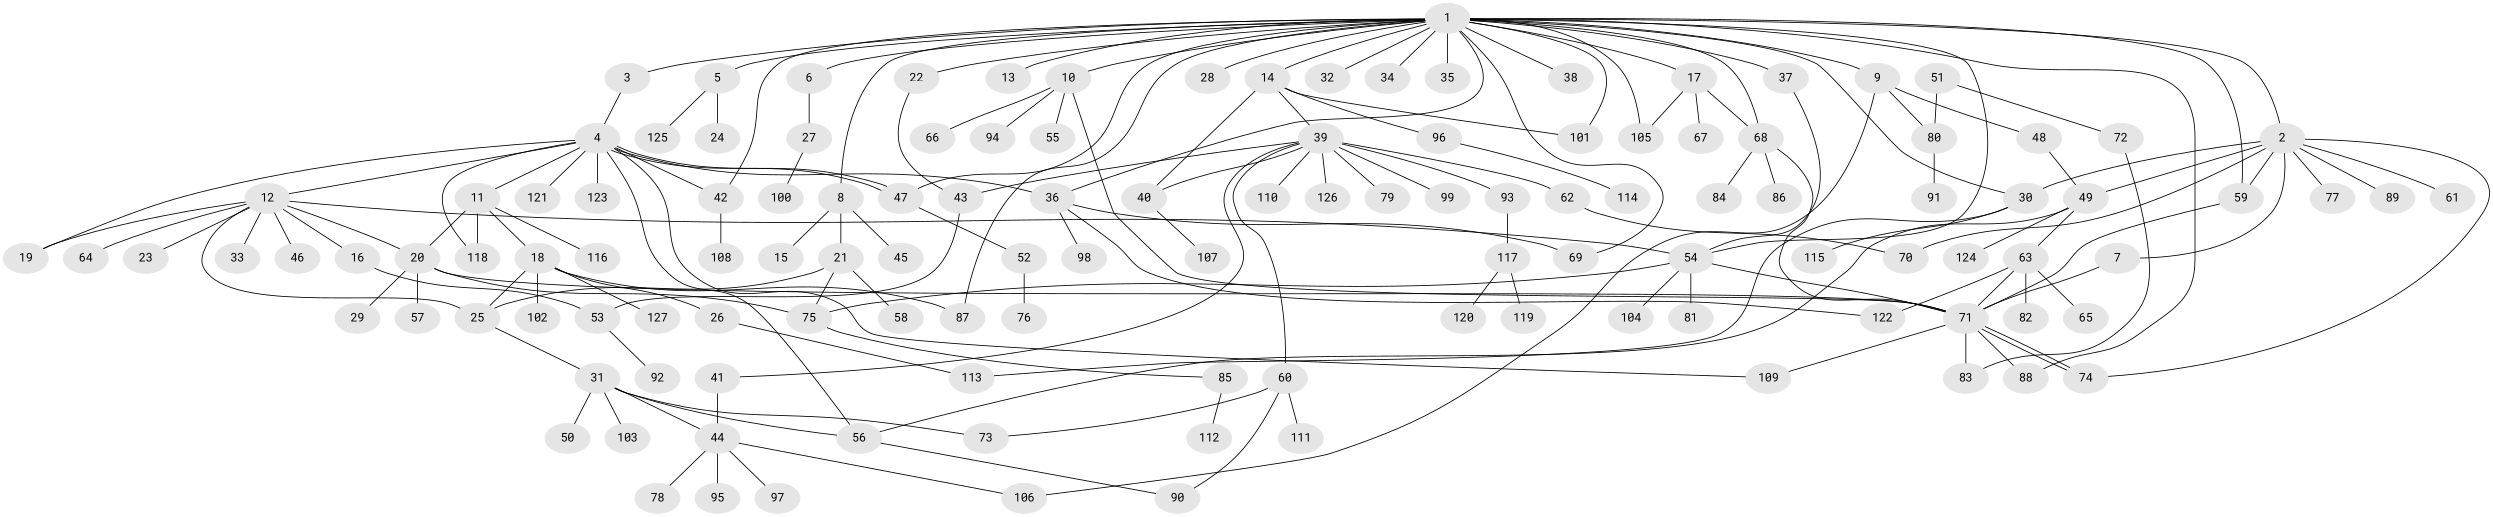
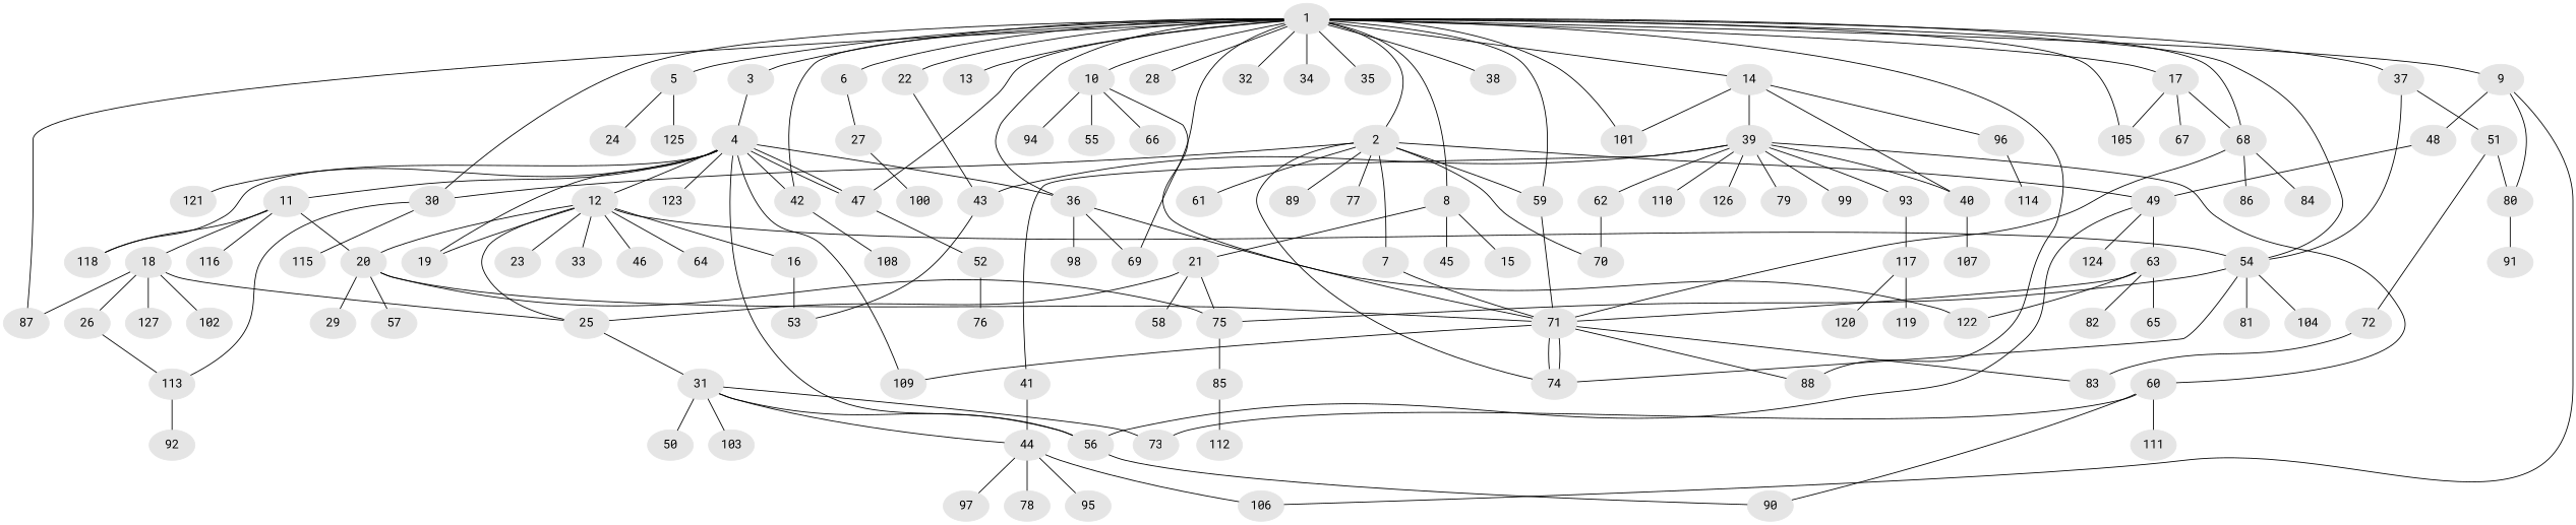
  graph {
    fontname="Roboto Mono"
    node [color=gray90 fontname="Roboto Mono" style=filled]
    edge [fontname="Roboto Mono"]
    1
    2
    3
    5
    6
    8
    9
    10
    13
    14
    17
    22
    28
    30
    32
    34
    35
    36
    37
    38
    42
    47
    54
    59
    68
    69
    87
    88
    101
    105
    7
    49
    61
    70
    74
    77
    89
    4
    24
    125
    27
    15
    21
    45
    48
    80
    106
    71
    55
    66
    94
    39
    40
    96
    67
    43
    113
    115
    98
    122
    51
    108
    52
    75
    81
    104
    84
    86
    11
    12
    19
    56
    109
    118
    121
    123
    63
    124
    18
    20
    116
    16
    23
    25
    33
    46
    64
    90
    100
    83
    58
    91
    26
    102
    127
    29
    57
    53
    31
    41
    60
    62
    79
    93
    99
    110
    126
    107
    114
    92
    85
    44
    50
    73
    103
    78
    95
    97
    72
    111
    117
    76
    65
    82
    112
    119
    120
    1 -- 2
    1 -- 3
    1 -- 5
    1 -- 6
    1 -- 8
    1 -- 9
    1 -- 10
    1 -- 13
    1 -- 14
    1 -- 17
    1 -- 22
    1 -- 28
    1 -- 30
    1 -- 32
    1 -- 34
    1 -- 35
    1 -- 36
    1 -- 37
    1 -- 38
    1 -- 42
    1 -- 47
    1 -- 54
    1 -- 59
    1 -- 68
    1 -- 69
    1 -- 87
    1 -- 88
    1 -- 101
    1 -- 105
    2 -- 30
    2 -- 59
    2 -- 7
    2 -- 49
    2 -- 61
    2 -- 70
    2 -- 74
    2 -- 77
    2 -- 89
    3 -- 4
    5 -- 24
    5 -- 125
    6 -- 27
    8 -- 15
    8 -- 21
    8 -- 45
    9 -- 48
    9 -- 80
    9 -- 106
    10 -- 71
    10 -- 55
    10 -- 66
    10 -- 94
    14 -- 101
    14 -- 39
    14 -- 40
    14 -- 96
    17 -- 68
    17 -- 105
    17 -- 67
    22 -- 43
    30 -- 113
    30 -- 115
    36 -- 69
    36 -- 98
    36 -- 122
    37 -- 54
+   37 -- 51
    42 -- 108
    47 -- 52
-   54 -- 71
+   54 -- 74
    54 -- 75
    54 -- 81
    54 -- 104
    59 -- 71
    68 -- 71
    68 -- 84
    68 -- 86
    7 -- 71
    49 -- 56
    49 -- 63
    49 -- 124
    4 -- 36
    4 -- 42
    4 -- 47
    4 -- 47
    4 -- 11
    4 -- 12
    4 -- 19
    4 -- 56
    4 -- 109
    4 -- 118
    4 -- 121
    4 -- 123
    27 -- 100
    21 -- 75
    21 -- 25
    21 -- 58
    48 -- 49
    80 -- 91
    71 -- 88
    71 -- 74
    71 -- 74
    71 -- 109
    71 -- 83
    39 -- 40
    39 -- 43
    39 -- 41
    39 -- 60
    39 -- 62
    39 -- 79
    39 -- 93
    39 -- 99
    39 -- 110
    39 -- 126
    40 -- 107
    96 -- 114
    43 -- 53
    51 -- 80
    51 -- 72
    52 -- 76
    75 -- 85
    11 -- 118
    11 -- 18
    11 -- 20
    11 -- 116
    12 -- 54
    12 -- 19
    12 -- 20
    12 -- 16
    12 -- 23
    12 -- 25
    12 -- 33
    12 -- 46
    12 -- 64
    56 -- 90
    63 -- 71
    63 -- 122
    63 -- 65
    63 -- 82
    18 -- 87
    18 -- 25
    18 -- 26
    18 -- 102
    18 -- 127
    20 -- 71
    20 -- 75
    20 -- 29
    20 -- 57
    16 -- 53
    25 -- 31
    26 -- 113
-   53 -- 92
+   113 -- 92
    31 -- 56
    31 -- 44
    31 -- 50
    31 -- 73
    31 -- 103
    41 -- 44
    60 -- 90
    60 -- 73
    60 -- 111
    62 -- 70
    93 -- 117
    85 -- 112
    44 -- 106
    44 -- 78
    44 -- 95
    44 -- 97
    72 -- 83
    117 -- 119
    117 -- 120
  }
